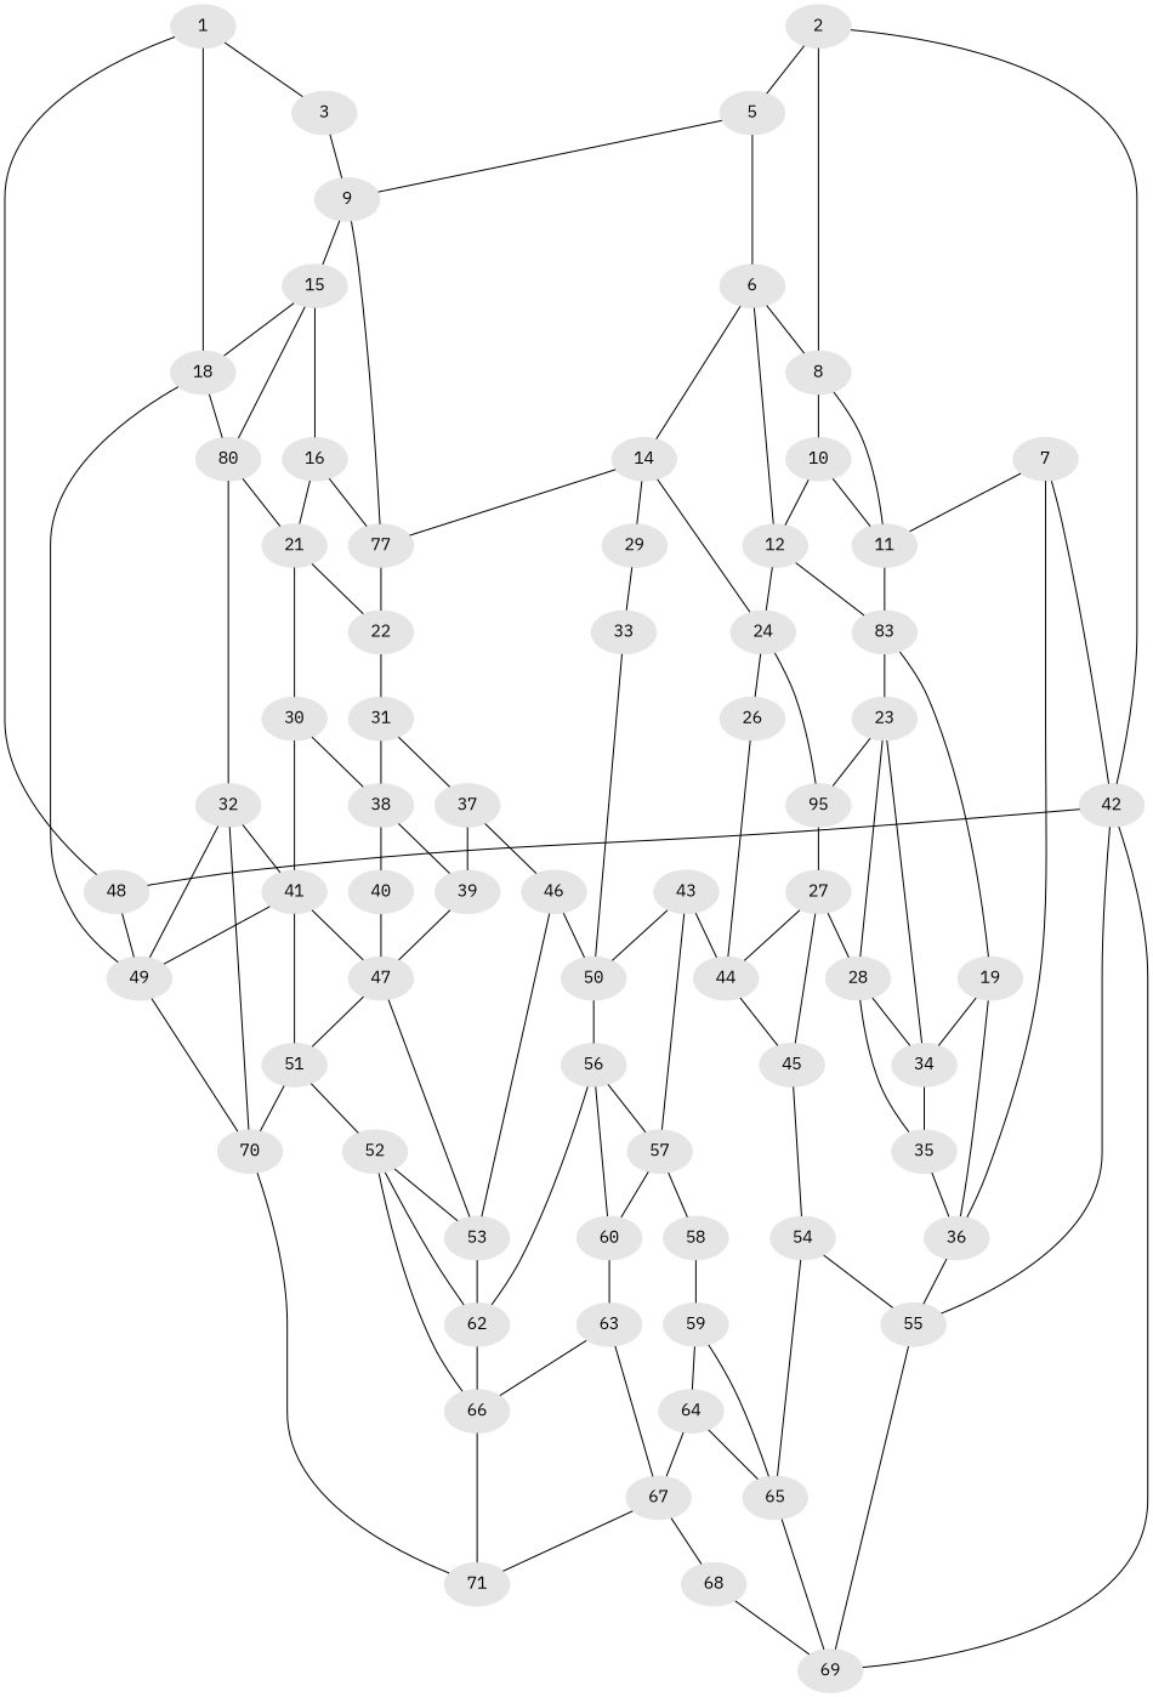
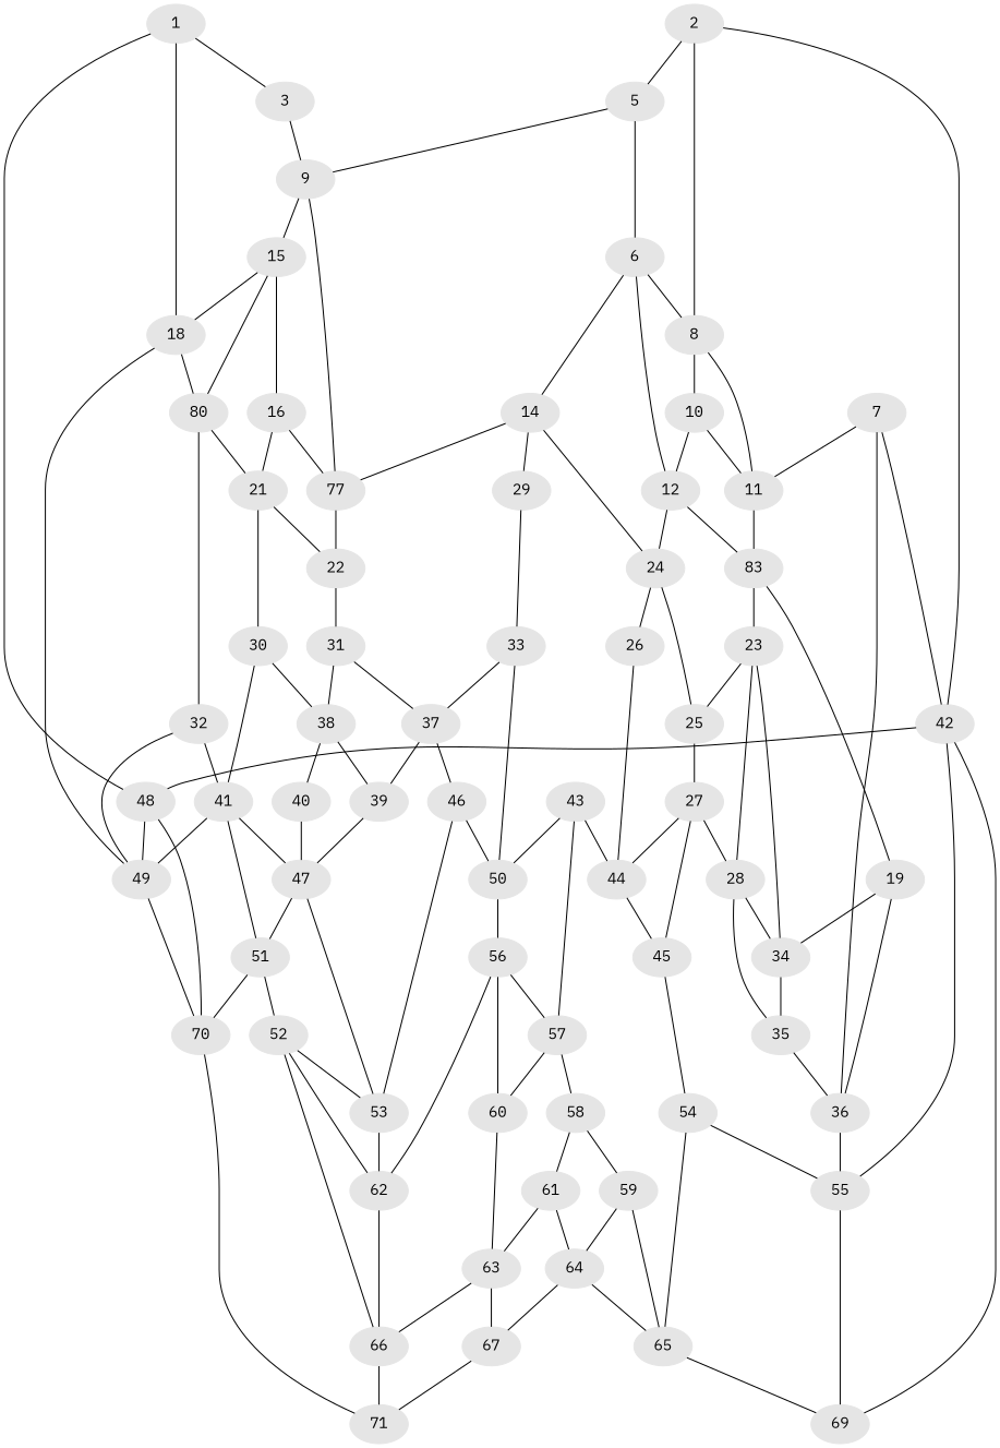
  graph {
    fontname="IBM Plex Mono"
    node [color=gray90 fontname="IBM Plex Mono" style=filled]
    edge [fontname="IBM Plex Mono" weight=1.0]
    1
    3
    18
    48
    9
    n6 [label=80]
    49
    70
    2
    5
    8
    42
    6
    11
    10
    55
    69
    15
    n19 [label=77]
    12
    14
    n22 [label=83]
    24
    29
    7
    36
    16
    22
    19
    23
-   25 [label=95]
+   25
    26
    34
    28
    33
    21
    32
    30
    31
    35
    41
    38
    37
    27
    44
    45
    50
    56
    54
    39
    40
    47
    51
    46
    53
    52
    43
    57
    58
    60
    59
+   61
    65
    62
    71
    66
    63
    64
    67
-   68
    1 -- 3
    1 -- 18
    1 -- 48
    3 -- 9
    18 -- n6
    18 -- 49
    48 -- 49 [weight=2.0]
-   32 -- 70
+   48 -- 70
    9 -- 15
    9 -- n19
    n6 -- 21
    n6 -- 32
    49 -- 70
    70 -- 71
    2 -- 5
    2 -- 8
    2 -- 42
    5 -- 9
    5 -- 6
    8 -- 11
    8 -- 10
    42 -- 48 [weight=2.0]
    42 -- 55
    42 -- 69
    6 -- 8
    6 -- 12
    6 -- 14
    11 -- n22
    10 -- 11
    10 -- 12
    55 -- 69
    15 -- 18
    15 -- n6
    15 -- 16
    n19 -- 22
    12 -- n22
    12 -- 24
    14 -- n19
    14 -- 24
    14 -- 29
    n22 -- 19
    n22 -- 23
    24 -- 25
    24 -- 26
    29 -- 33
    7 -- 42
    7 -- 11
    7 -- 36
    36 -- 55
    16 -- n19
    16 -- 21
    22 -- 31
    19 -- 36
    19 -- 34
    23 -- 25
    23 -- 34
    23 -- 28
    25 -- 27
    26 -- 44
    34 -- 35
    28 -- 34
    28 -- 35
+   33 -- 37
    33 -- 50
    21 -- 22
    21 -- 30
    32 -- 49
    32 -- 41
    30 -- 41
    30 -- 38
    31 -- 38
    31 -- 37
    35 -- 36
    41 -- 49
    41 -- 47
    41 -- 51 [weight=2.0]
    38 -- 39
    38 -- 40
    37 -- 39
    37 -- 46
    27 -- 28
    27 -- 44
    27 -- 45
    44 -- 45
    45 -- 54
    50 -- 56
    56 -- 57
    56 -- 60
    56 -- 62
    54 -- 55
    54 -- 65
    39 -- 47
    40 -- 47 [weight=2.0]
    47 -- 51
    47 -- 53
    51 -- 70
    51 -- 52
    46 -- 50 [weight=2.0]
    46 -- 53
    53 -- 62
    52 -- 53
    52 -- 62
    52 -- 66
    43 -- 44
    43 -- 50
    43 -- 57
    57 -- 58
    57 -- 60
    58 -- 59
+   58 -- 61
    60 -- 63
    59 -- 65
    59 -- 64
+   61 -- 63
+   61 -- 64
    65 -- 69
    62 -- 66
    66 -- 71
    63 -- 66
    63 -- 67
    64 -- 65
    64 -- 67
    67 -- 71
-   67 -- 68
-   68 -- 69
  }
